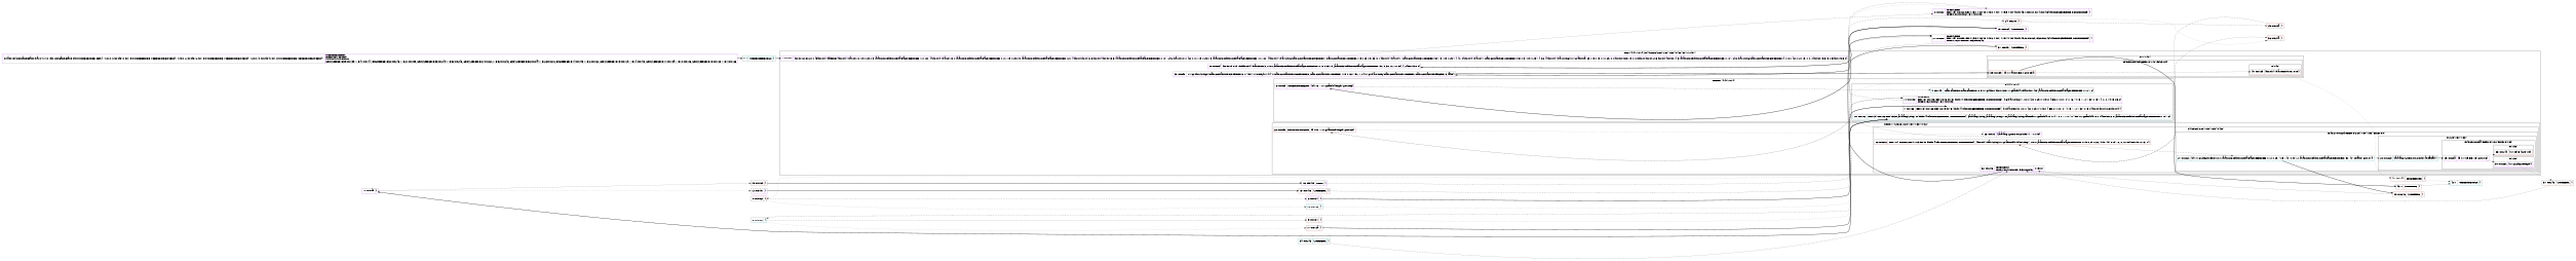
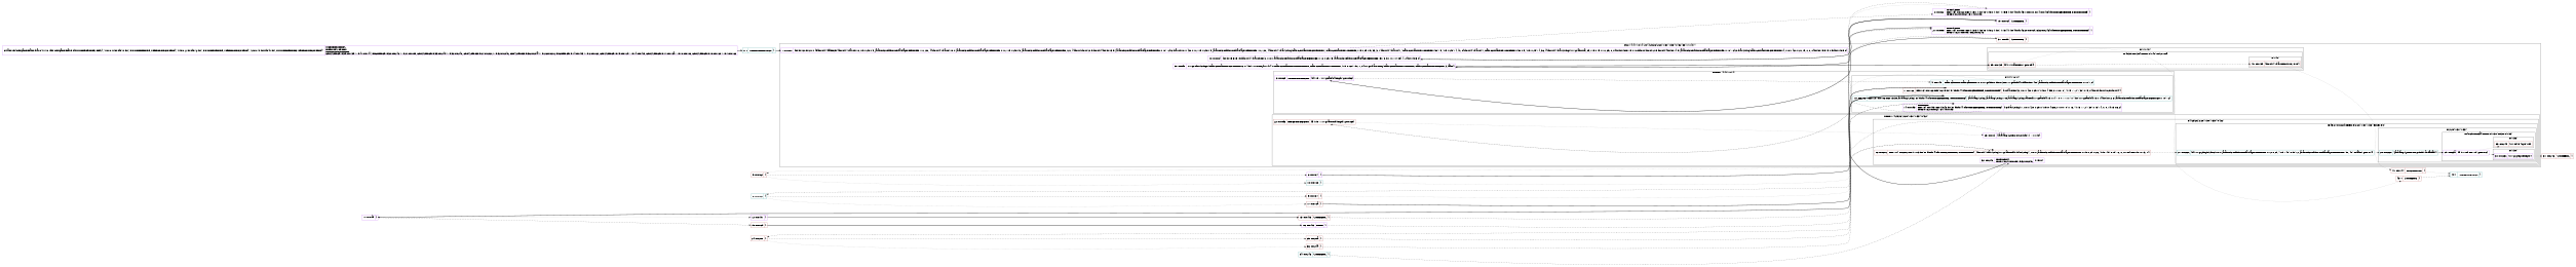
  digraph {
    rankdir=LR
    node [color=brown shape=record]
    edge [style=dashed]
    n1 [color=teal label="{4\:\ 0x0145|lmain.GameRun main.GameRun r0 = r17.grlshort short r3 = r17.gDate[0][r15]lint int r4 = (javax.microedition.media.Player.REALIZED + 10) * 2l}"]
    n2 [label="{7\:\ 0x0166|PHI: r6l  0x0166: PHI (r6v19 int) =  binds: [] A[DONT_GENERATE, DONT_INLINE]\l|lr0.drawItem(r3, r18 + 420 + 25 + (r15 % 4 == 2 ? 100 : 0), ((r15 \>\> 2) * 30) + r5, 0)ldm.Ui dm.Ui r6 = dm.Ui.i()l}"]
    n3 [color=teal label="{10\:\ 0x0186|PHI: r3l  0x0186: PHI (r3v39 java.lang.String) =  binds: [] A[DONT_GENERATE, DONT_INLINE]\l|ljava.lang.String java.lang.String r7 = java.lang.String.valueOf(r17.gDate[0][r15 + 1] \< 0 ? \"\" : \"+\") + ((int) r17.gDate[0][r15 + 1])lint int r2 = (javax.microedition.media.Player.REALIZED + 10) * 2l}"]
-   n4 [color=purple label="{14\:\ 0x01b3|LOOP_END\lPHI: r3l  0x01b3: PHI (r3v46 int) =  binds: [] A[DONT_GENERATE, DONT_INLINE]\lLOOP:0: B:2:0x00c2\-\>B:14:0x01b3\l|lr6.drawString(r7, r18 + 420 + 25 + (r15 % 4 == 2 ? 100 : 0) + 16, (((r15 \>\> 2) * 30) + r5) \- 4, 0, 0, 1)lr15 += 2l}"]
+   n4 [color=purple label="{14\:\ 0x01b3|TYPE_END\lPHI: r3l  0x01b3: PHI (r3v46 int) =  binds: [] A[DONT_GENERATE, DONT_INLINE]\lLOOP:0: B:2:0x00c2\-\>B:14:0x01b3\l|lr6.drawString(r7, r18 + 420 + 25 + (r15 % 4 == 2 ? 100 : 0) + 16, (((r15 \>\> 2) * 30) + r5) \- 4, 0, 0, 1)lr15 += 2l}"]
    n5 [color=purple label="{3\:\ 0x00cb|ADDED_TO_REGION\l|lif (r15 \< r17.gDate[0].length) goto L56l}"]
    n6 [color=purple label="{30\:\ 0x023c|lr17.gr.pkey.setKey5()l}"]
    n7 [label="{33\:\ 0x024d|lr17.sel = (byte) r15l}"]
    n8 [color=purple label="{29\:\ 0x023a|lif (r17.sel == r15) goto L76l}"]
    n9 [color=teal label="{28\:\ 0x022e|ljava.lang.System.out.println(\"asdfasfaf\")l}"]
    n10 [color=teal label="{27\:\ 0x022c|lif (r17.gr.pkey.isSelect(r18 + javax.microedition.media.Player.REALIZED + 12 + 25, ((r15 * 40) + r5) \- 2, javax.microedition.media.Player.REALIZED \- 50, 40) != false) goto L74l}"]
    n11 [color=purple label="{23\:\ 0x01cf|ljava.lang.System.out.println(\"i   \" + r15)l}"]
    n12 [label="{26\:\ 0x020c|PHI: r11l  0x020c: PHI (r11v3 int) =  binds: [] A[DONT_GENERATE, DONT_INLINE]\l|ldm.Ui.i().drawString(r17.gr.about_b[r15].toString(), r18 + javax.microedition.media.Player.REALIZED + 15 + 25 + 26, ((r15 * 40) + r5) \- 2, 0, r17.sel == r15 ? 0 : 3, 1)l}"]
    n13 [color=purple label="{32\:\ 0x0246|LOOP_CROSS\lLOOP:1: B:21:0x00ee\-\>B:32:0x0246\l|lr15++l}"]
    n14 [label="{22\:\ 0x00f6|ADDED_TO_REGION\l|lif (r15 \< r17.gr.about_b.length) goto L69l}"]
    n15 [label="{40\:\ 0x013b|ldm.Ui.i().drawYesNo(true, true)l}"]
-   n16 [label="{39\:\ 0x0139|lif (r17.about == 0) goto L54l}"]
+   n16 [label="{39\:\ 0x0139|lif (r17.state == 0) goto L54l}"]
    n17 [color=purple label="{1\:\ 0x0000|lint int r20 = r20 + 45ldm.Ui.i().fillRectB()ldm.Ui.i().drawK(r18, r19 + 25 + 5, javax.microedition.media.Player.REALIZED \- 10, r20, 4)ldm.Ui.i().drawK(r18 + javax.microedition.media.Player.REALIZED + 10, r19 + 25 + 5, javax.microedition.media.Player.REALIZED, r20, 4)ldm.Ui dm.Ui r2 = dm.Ui.i()lint int r3 = (javax.microedition.media.Player.REALIZED + 10) * 2lr2.drawK(r18 + 420 + 10, r19 + 25 + 5, javax.microedition.media.Player.REALIZED \- 10, r20, 4)ldm.Ui.i().drawString(main.Constants_H.GAME_TXT_7, main.Constants_H.WIDTH_H_, r19 + 25 + 5, 33, 3, 1)ldm.Ui.i().drawUi(7, (main.Constants_H.WIDTH_H_ \- 50) \- 5, (r19 + 25) \- 4, 40, 0)ldm.Ui.i().drawUi(7, main.Constants_H.WIDTH_H_ + 50 + 5, (r19 + 25) \- 4, 36, 4)ldm.Ui.i().drawStringY(r17.gr.about_a, 25, r19 + 75 + 10, 25, 0, 0)lint int r5 = r19 + 100ldm.Ui dm.Ui r2 = dm.Ui.i()lint int r4 = (javax.microedition.media.Player.REALIZED + 10) * 2lr2.drawString(main.Constants_H.GAME_TXT_14, r18 + 420 + 20, r5, 0, 0, 0)lint int r5 = r5 + 50lint r15 = 0l}"]
    n18 [color=purple label="{20\:\ 0x00cd|lint int r5 = r5 \- 50ldm.Ui.i().drawListKY(2, r18 + javax.microedition.media.Player.REALIZED + 12 + 25, r5, javax.microedition.media.Player.REALIZED \- 50, 3, 30, 10, r17.sel, 4, 2)lint r15 = 0l}"]
    n19 [color=purple label="{38\:\ 0x00f8|lr17.gr.showStringM(main.Constants_H.GAME_TXT_12 + ((int) r17.money[r17.lv]) + main.Constants_H.MONEY_TXT_0, main.Constants_H.WIDTH_H_, (r19 + r20) \- 50, 7, 0)lr17.gr.drawMoney(main.Constants_H.WIDTH_H_, main.Constants_H.HEIGHT_, 3, false)l}"]
    n20 [label="{5\:\ 0x0162|l}"]
    n21 [color=teal label="{8\:\ 0x0182|l}"]
    n22 [color=purple label="{11\:\ 0x01af|l}"]
    n23 [color=purple label="{2\:\ 0x00c2|LOOP_START\lPHI: r15l  0x00c2: PHI (r15v1 'i' int) = (r15v0 'i' int), (r15v5 'i' int) binds: [B:1:0x0000, B:14:0x01b3] A[DONT_GENERATE, DONT_INLINE]\lLOOP:0: B:2:0x00c2\-\>B:14:0x01b3\l|l}"]
    n24 [color=purple label="{19\:\ 0x00cd|SYNTHETIC\l|l}"]
    n25 [label="{31\:\ 0x0246|SYNTHETIC\l|l}"]
-   n26 [label="{35\:\ 0x0246|SYNTHETIC\l|l}"]
    n27 [label="{24\:\ 0x0208|l}"]
    n28 [color=purple label="{21\:\ 0x00ee|LOOP_START\lPHI: r15l  0x00ee: PHI (r15v3 'i' int) = (r15v2 'i' int), (r15v4 'i' int) binds: [B:20:0x00cd, B:32:0x0246] A[DONT_GENERATE, DONT_INLINE]\lLOOP:1: B:21:0x00ee\-\>B:32:0x0246\l|l}"]
    n29 [label="{37\:\ 0x00f8|SYNTHETIC\l|l}"]
    n30 [label="{41\:\ 0x0144|ORIG_RETURN\l|l}"]
    n31 [label="{43\:\ ?|SYNTHETIC\l|l}"]
    n32 [color=purple label="{6\:\ 0x0164|l}"]
    n33 [color=teal label="{18\:\ 0x01c8|l}"]
    n34 [label="{9\:\ 0x0184|l}"]
    n35 [label="{17\:\ 0x01ca|l}"]
    n36 [color=purple label="{12\:\ 0x01b1|l}"]
    n37 [label="{15\:\ 0x01cd|l}"]
    n38 [label="{25\:\ 0x020a|l}"]
    n39 [label="{36\:\ 0x024a|l}"]
    n40 [color=teal label="{34\:\ 0x0246|SYNTHETIC\l|l}"]
    n41 [color=teal label="{42\:\ ?|MTH_EXIT_BLOCK\l|l}"]
    n42 [color=teal label="{0\:\ ?|MTH_ENTER_BLOCK\l|l}"]
    n43 [label="{13\:\ 0x01b3|SYNTHETIC\l|l}"]
    n44 [color=purple label="{16\:\ 0x01b3|DONT\l|l}"]
    n45 [color=purple label="{private void minigame.Bearer.draw0((r17v0 'this' minigame.Bearer A[IMMUTABLE_TYPE, THIS]), (r18v0 'x' int A[D('x' int), IMMUTABLE_TYPE, METHOD_ARGUMENT]), (r19v0 'y' int A[D('y' int), IMMUTABLE_TYPE, METHOD_ARGUMENT]), (r20v0 'h' int A[D('h' int), IMMUTABLE_TYPE, METHOD_ARGUMENT]))  | USE_LINES_HINTS\lTYPE_VARS: EMPTY\lINLINE_NOT_NEEDED\lCROSS_EDGE: B:39:0x0139 \-\> B:41:0x0144, BACK_EDGE: B:32:0x0246 \-\> B:21:0x00ee, CROSS_EDGE: B:33:0x024d \-\> B:32:0x0246, CROSS_EDGE: B:27:0x022c \-\> B:32:0x0246, CROSS_EDGE: B:36:0x024a \-\> B:26:0x020c, BACK_EDGE: B:14:0x01b3 \-\> B:2:0x00c2, CROSS_EDGE: B:15:0x01cd \-\> B:14:0x01b3, CROSS_EDGE: B:17:0x01ca \-\> B:10:0x0186, CROSS_EDGE: B:18:0x01c8 \-\> B:7:0x0166\l}"]
    subgraph cluster_1 {
      label="R(6:1|(4:4|7|10|14)|20|(4:23|26|(2:28|(1:30)(1:33))(0)|32)|38|(1:(1:40)))"
      n17
      n18
      n19
      subgraph cluster_2 {
        label="LOOP:0: (4:4|7|10|14)"
        n5
        subgraph cluster_3 {
          label="R(4:4|7|10|14)"
          n1
          n2
          n3
          n4
        }
      }
      subgraph cluster_4 {
        label="LOOP:1: (4:23|26|(2:28|(1:30)(1:33))(0)|32)"
        n14
        subgraph cluster_5 {
          label="R(4:23|26|(2:28|(1:30)(1:33))(0)|32)"
          n11
          n12
          n13
          subgraph cluster_6 {
            label="IF [B:27:0x022c] THEN: R(2:28|(1:30)(1:33)) ELSE: R(0)"
            n10
            subgraph cluster_7 {
              label="R(2:28|(1:30)(1:33))"
              n9
              subgraph cluster_8 {
                label="IF [B:29:0x023a] THEN: R(1:30) ELSE: R(1:33)"
                n8
                subgraph cluster_9 {
                  label="R(1:30)"
                  n6
                }
                subgraph cluster_10 {
                  label="R(1:33)"
                  n7
                }
              }
            }
            subgraph cluster_11 {
              label="R(0)"
            }
          }
        }
      }
      subgraph cluster_12 {
        label="R(1:(1:40))"
        subgraph cluster_13 {
          label="IF [B:39:0x0139] THEN: R(1:40) ELSE: null"
          n16
          subgraph cluster_14 {
            label="R(1:40)"
            n15
          }
        }
      }
    }
    n1 -> n20 [style=dotted]
    n2 -> n21
    n3 -> n22 [style=bold]
    n4 -> n23
    n5 -> n1
    n5 -> n24 [style=bold]
    n6 -> n25 [style=dotted]
    n8 -> n6
    n8 -> n7 [style=dotted]
    n9 -> n8 [style=bold]
    n10 -> n9
-   n10 -> n26 [style=bold]
    n11 -> n27
    n12 -> n10
    n13 -> n28 [style=bold]
    n14 -> n11 [style=dotted]
    n14 -> n29
    n15 -> n30 [style=dotted]
    n16 -> n15
-   n16 -> n31 [style=bold]
+   n16 -> n31 [style=dotted]
    n17 -> n23
    n18 -> n28
    n19 -> n16 [style=bold]
    n20 -> n32
    n20 -> n33 [style=dotted]
    n21 -> n34
    n21 -> n35 [style=dotted]
    n22 -> n36 [style=dotted]
    n22 -> n37
    n23 -> n5 [style=dotted]
    n24 -> n18 [style=bold]
-   n25 -> n13
-   n26 -> n13
    n27 -> n38
    n27 -> n39 [style=dotted]
    n28 -> n14 [style=dotted]
    n29 -> n19 [style=bold]
    n30 -> n41 [style=dotted]
    n31 -> n41
    n32 -> n2 [style=bold]
    n33 -> n2 [style=dotted]
    n34 -> n3 [style=dotted]
    n35 -> n3 [style=bold]
    n36 -> n43 [style=bold]
    n37 -> n44 [style=bold]
    n38 -> n12
-   n12 -> n39
+   n39 -> n12
    n40 -> n13
    n42 -> n17 [style=bold]
    n43 -> n4
    n44 -> n4
    n45 -> n42 [style=bold]
  }
